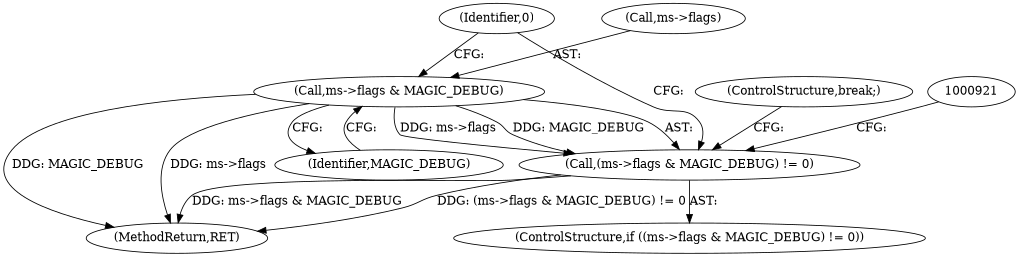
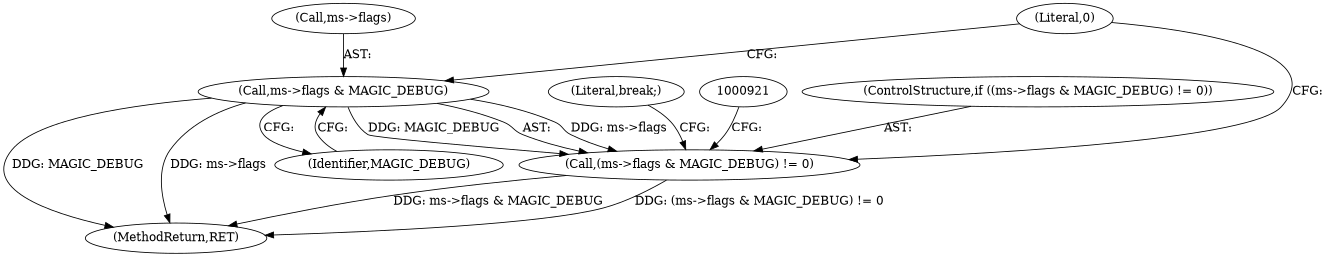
  digraph {
    fontname="DejaVu Serif"
    node [fontname="DejaVu Serif"]
    edge [fontname="DejaVu Serif"]
    n1 [label="(Call,ms->flags & MAGIC_DEBUG)"]
    n2 [label="(Call,(ms->flags & MAGIC_DEBUG) != 0)"]
    n3 [label="(Identifier,MAGIC_DEBUG)"]
    n4 [label="(MethodReturn,RET)"]
    n5 [label="(ControlStructure,if ((ms->flags & MAGIC_DEBUG) != 0))"]
-   n6 [label="(Identifier,0)"]
+   n6 [label="(Literal,0)"]
    n7 [label="(Call,ms->flags)"]
-   n8 [label="(ControlStructure,break;)"]
+   n8 [label="(Literal,break;)"]
    1000921
    n1 -> n2 [label="AST: "]
    n1 -> n2 [label="DDG: ms->flags"]
    n1 -> n2 [label="DDG: MAGIC_DEBUG"]
    n1 -> n3 [label="CFG: "]
    n1 -> n4 [label="DDG: MAGIC_DEBUG"]
    n1 -> n4 [label="DDG: ms->flags"]
    n2 -> n4 [label="DDG: ms->flags & MAGIC_DEBUG"]
    n2 -> n4 [label="DDG: (ms->flags & MAGIC_DEBUG) != 0"]
-   n2 -> n5 [label="AST: "]
+   n5 -> n2 [label="AST: "]
    n3 -> n1 [label="CFG: "]
    n6 -> n1 [label="CFG: "]
    n6 -> n2 [label="CFG: "]
    n7 -> n1 [label="AST: "]
    n8 -> n2 [label="CFG: "]
    1000921 -> n2 [label="CFG: "]
  }
